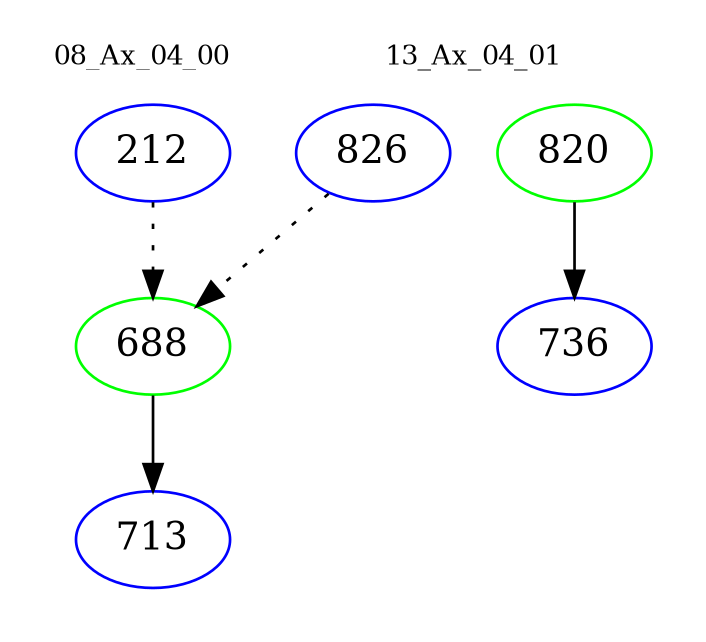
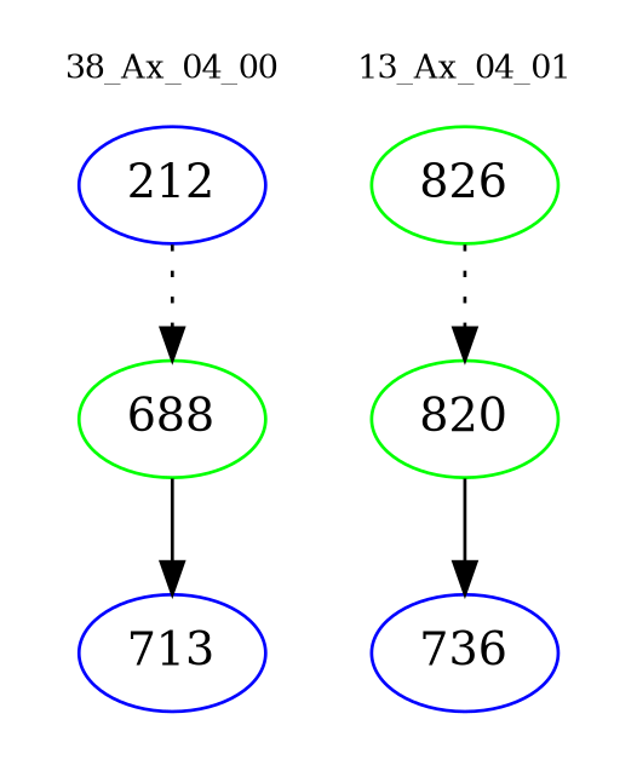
  digraph {
    node [color=blue]
    edge [color=black style=dotted]
    n1 [label=212]
    n2 [color=green label=688]
    n3 [label=713]
-   n4 [label=826]
+   n4 [color=green label=826]
    n5 [color=green label=820]
    n6 [label=736]
    subgraph cluster_1 {
      color=white
      fontsize=10
-     label="08_Ax_04_00"
+     label="38_Ax_04_00"
      n1
      n2
      n3
    }
    subgraph cluster_2 {
      color=white
      fontsize=10
      label="13_Ax_04_01"
      n4
      n5
      n6
    }
    n1 -> n2
    n2 -> n3 [style=solid]
-   n4 -> n2
+   n4 -> n5
    n5 -> n6 [style=solid]
  }
